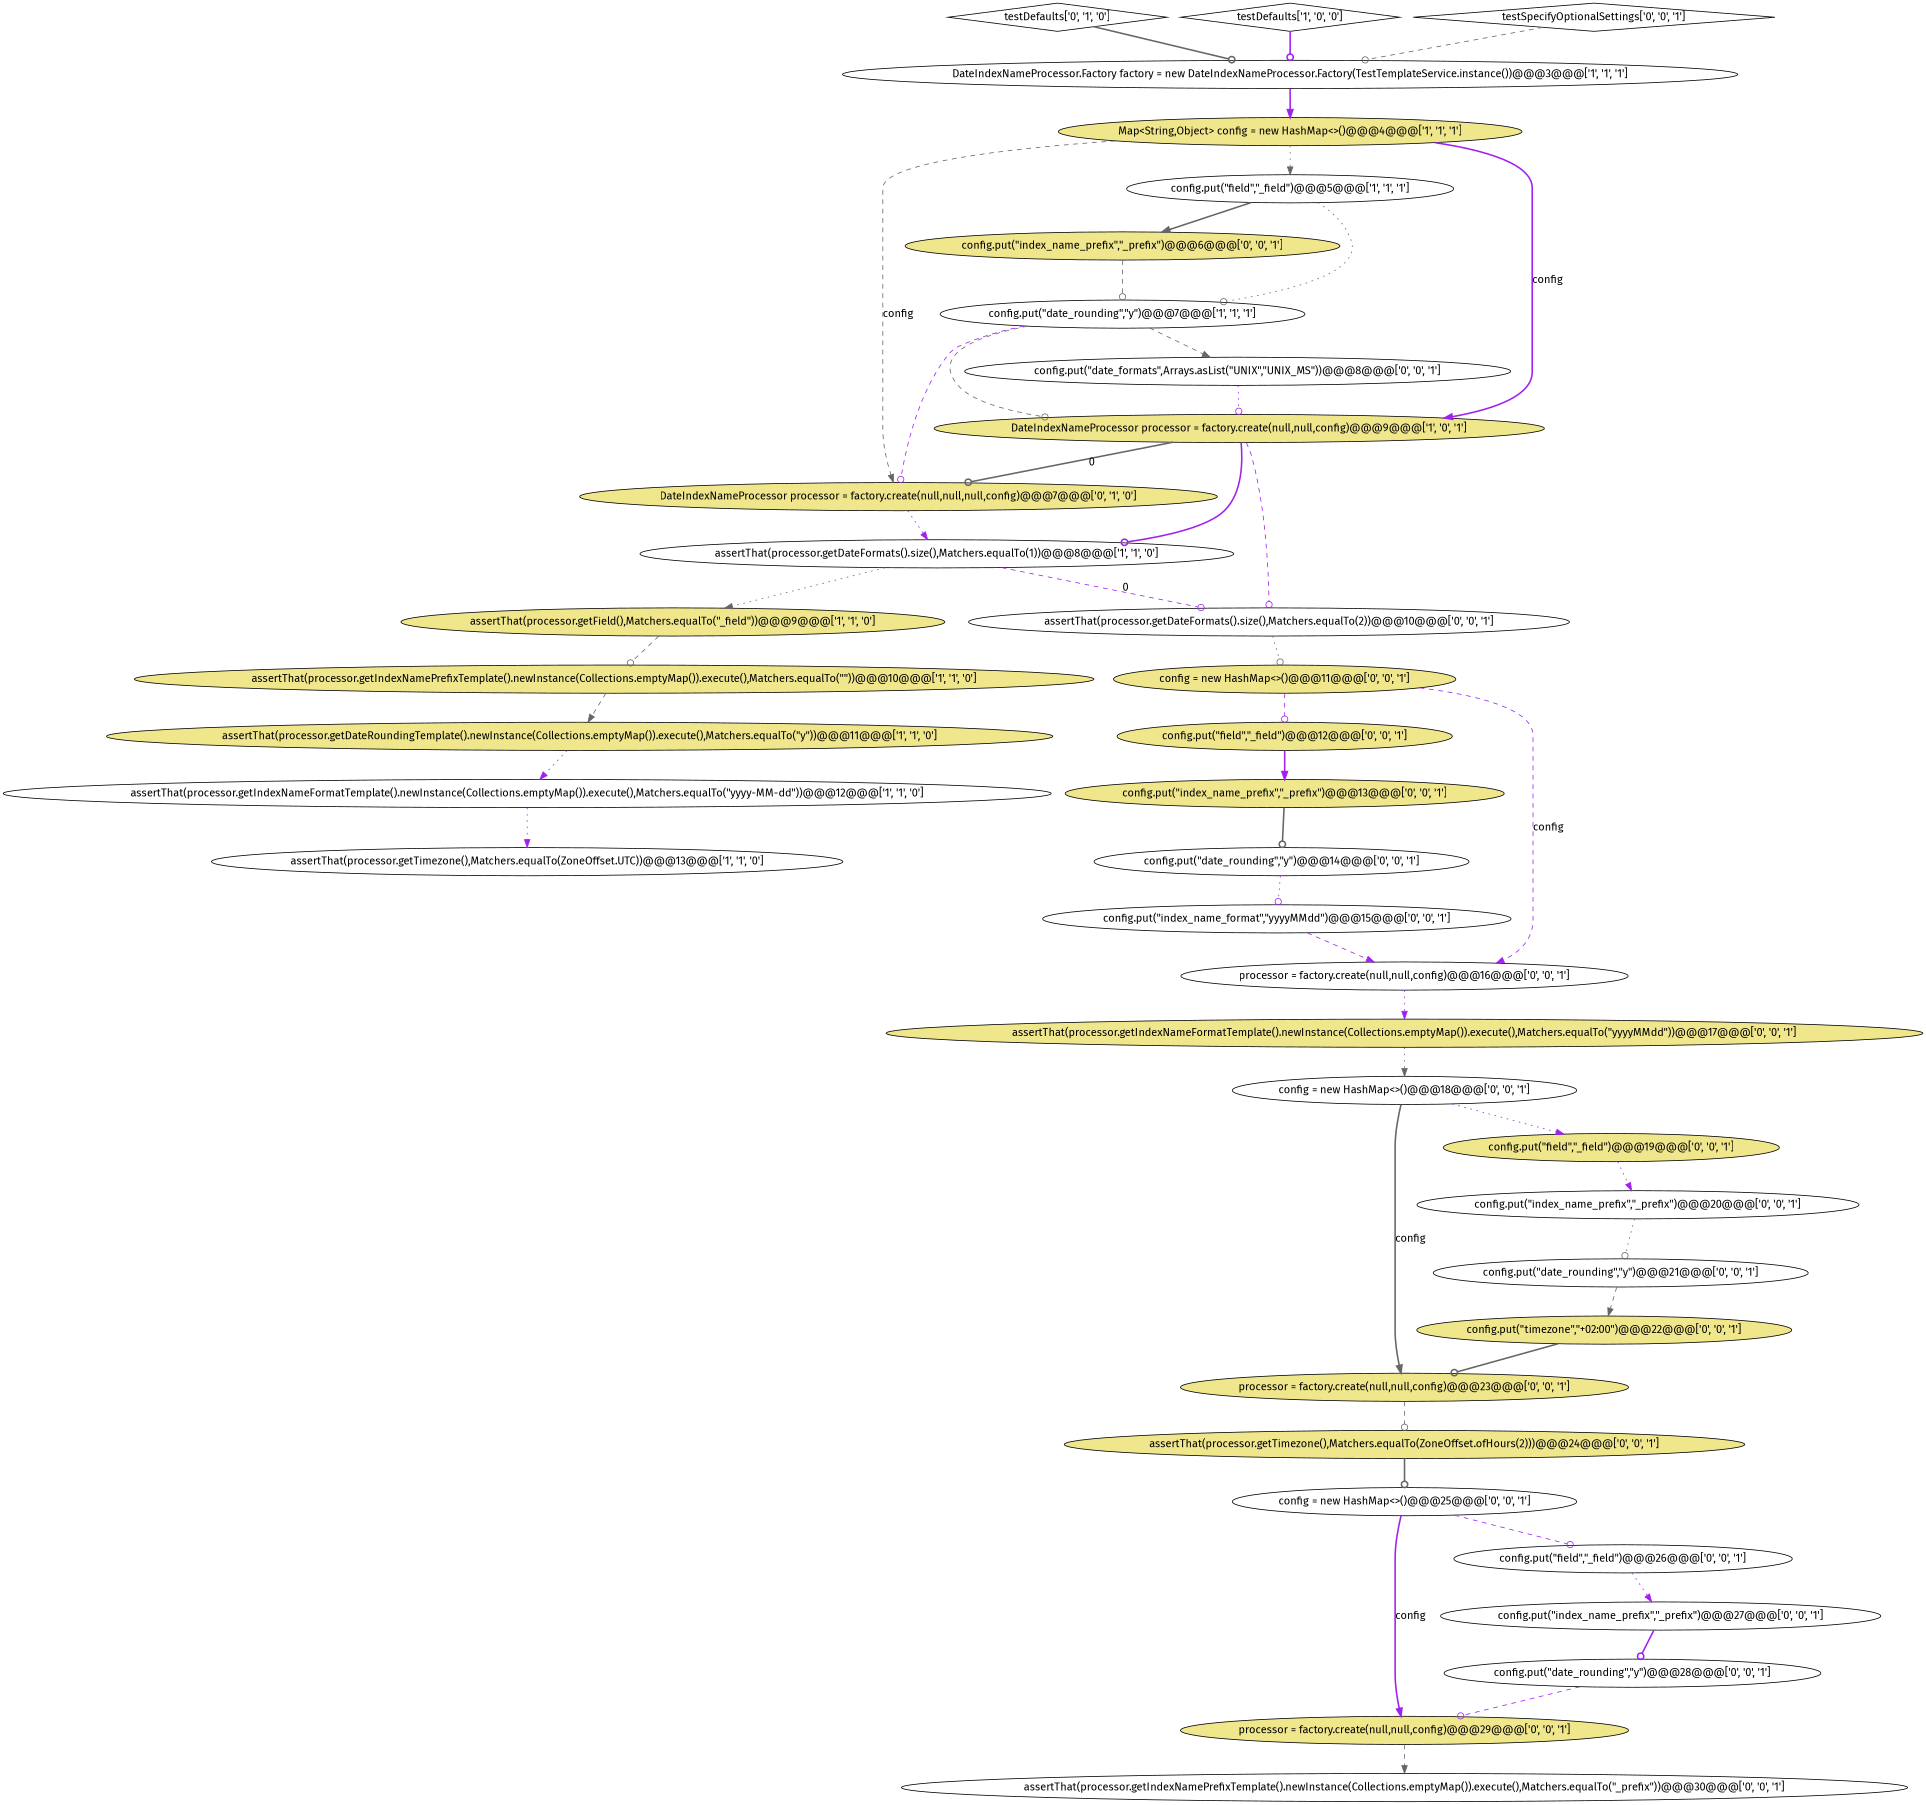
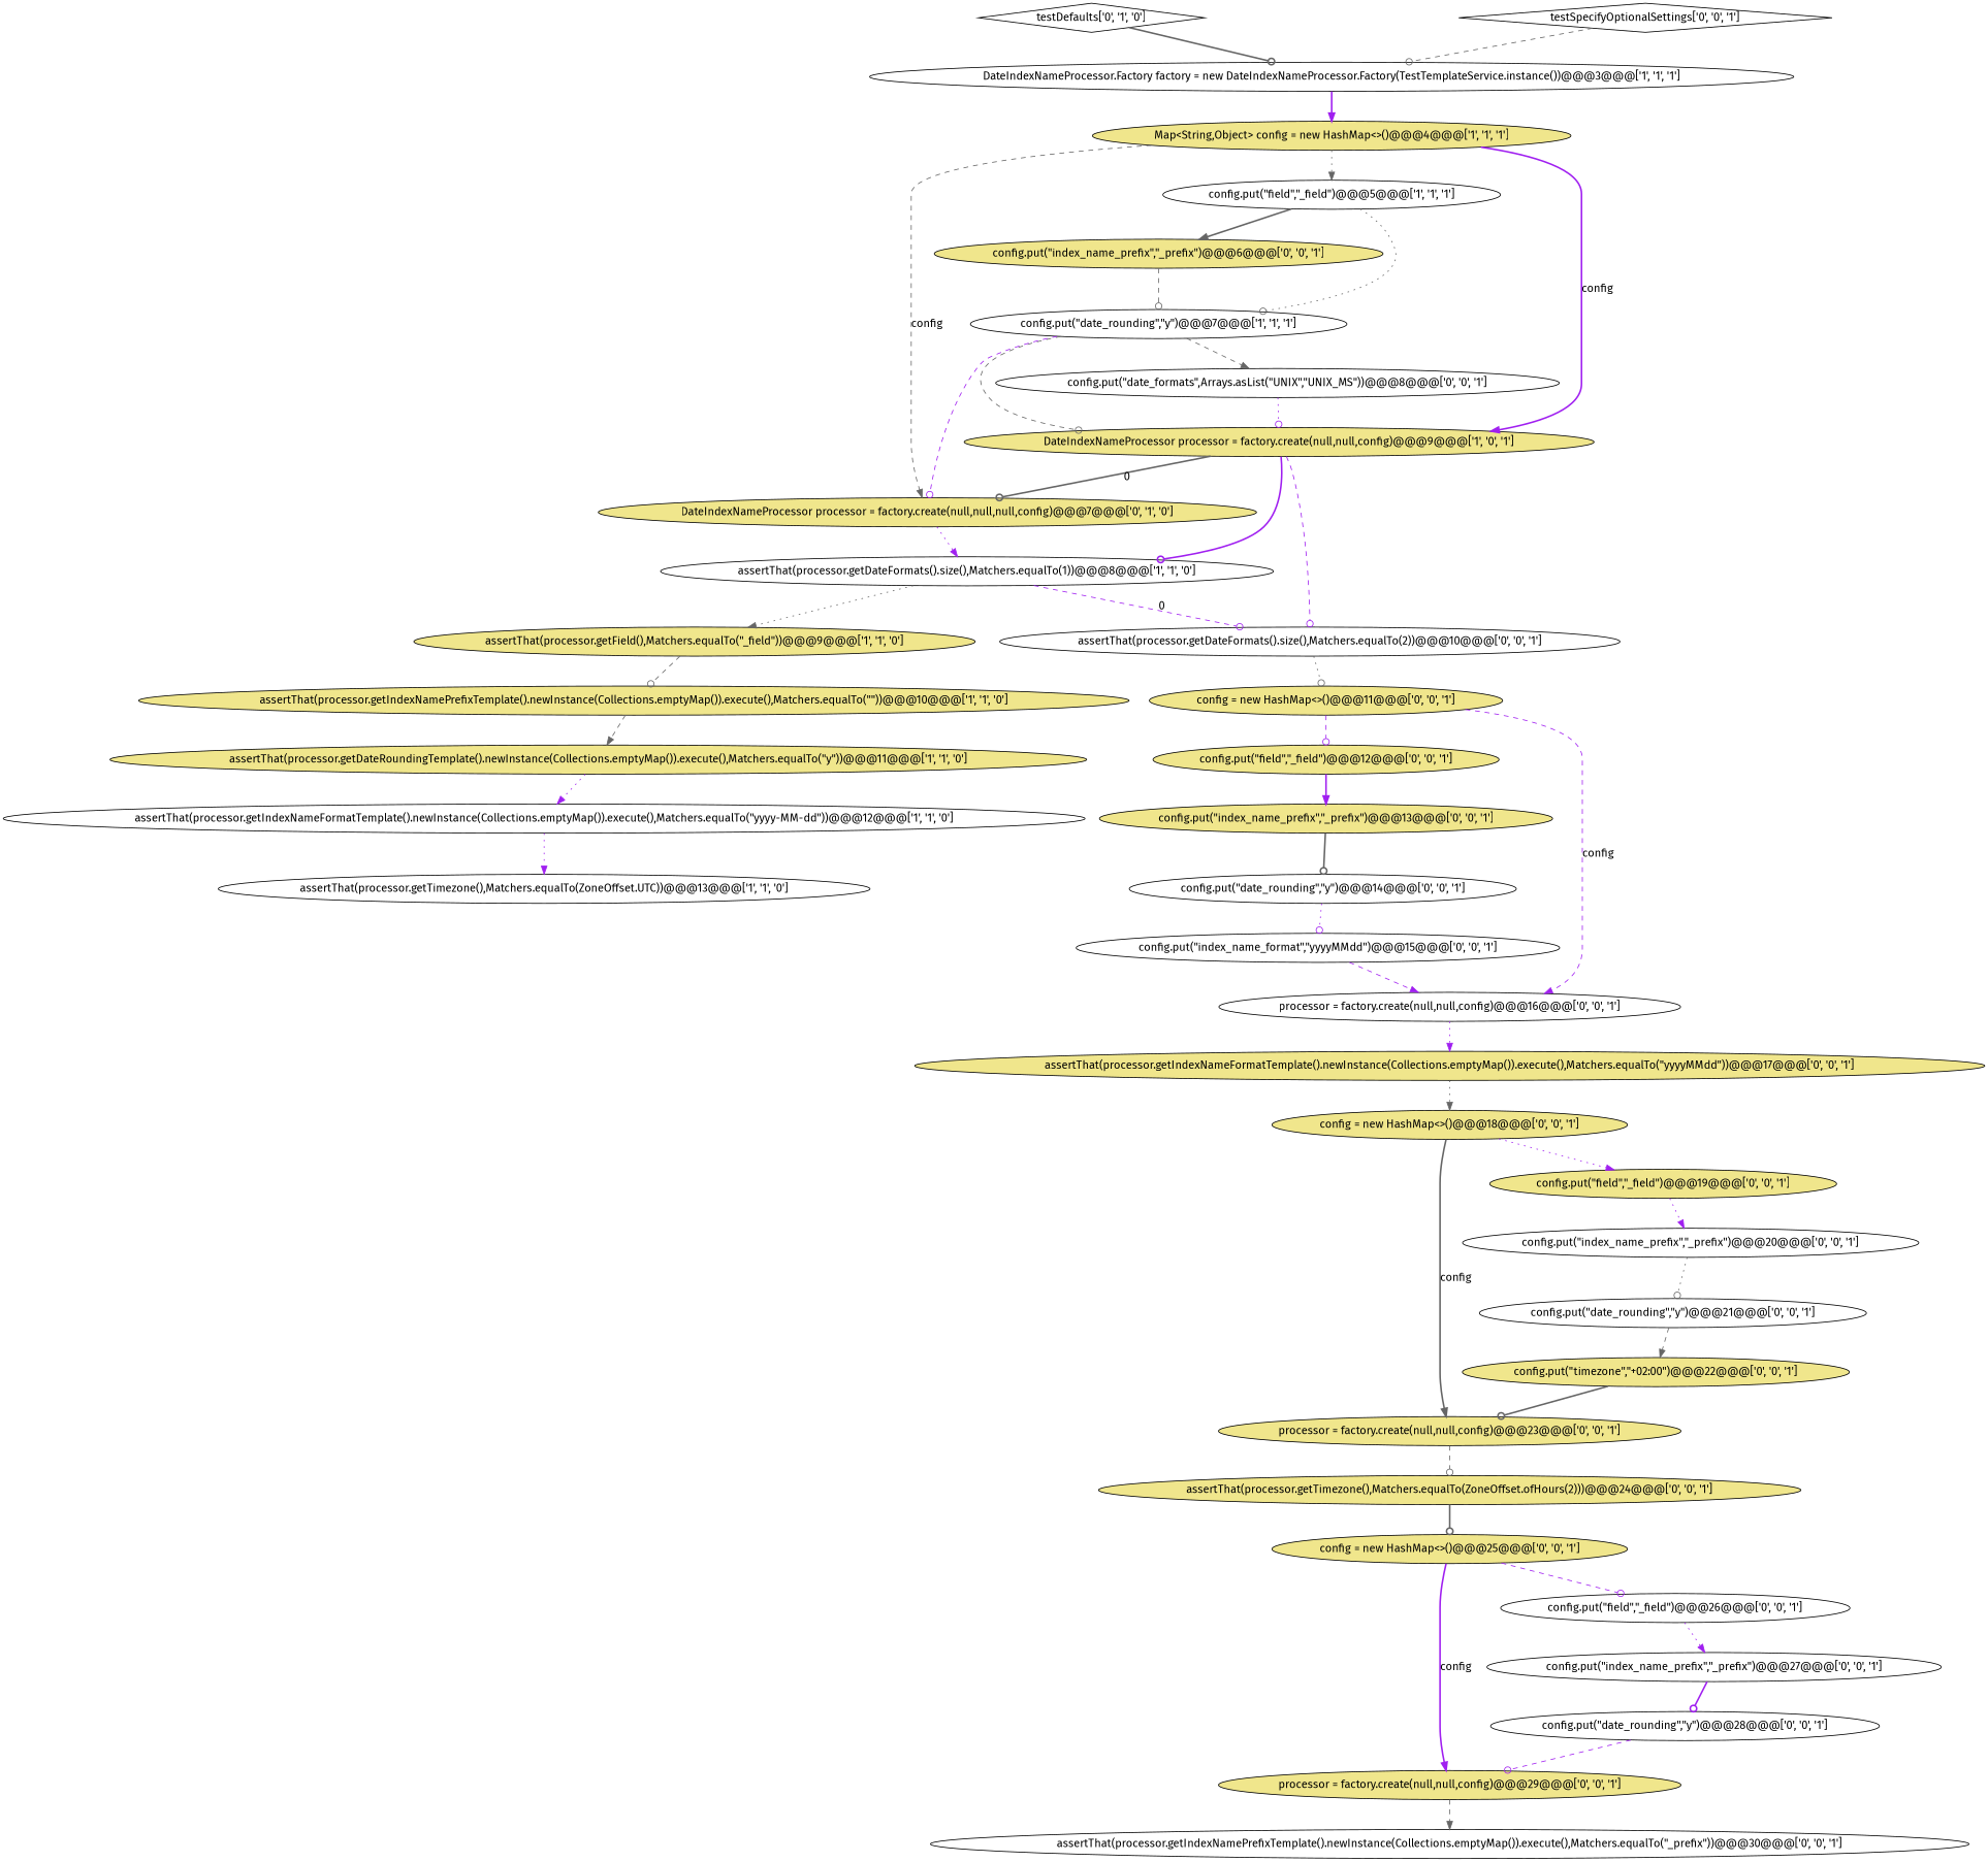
  digraph {
    fontname="Fira Sans"
    node [fillcolor=white fontname="Fira Sans" shape=ellipse style=filled]
    edge [arrowhead=odot color=purple fontname="Fira Sans" style=dashed]
    n1 [label="assertThat(processor.getDateFormats().size(),Matchers.equalTo(1))@@@8@@@['1', '1', '0']"]
    n2 [label="assertThat(processor.getDateFormats().size(),Matchers.equalTo(2))@@@10@@@['0', '0', '1']"]
    n3 [fillcolor=khaki label="assertThat(processor.getField(),Matchers.equalTo(\"_field\"))@@@9@@@['1', '1', '0']"]
    n4 [fillcolor=khaki label="config = new HashMap<>()@@@11@@@['0', '0', '1']"]
    n5 [fillcolor=khaki label="assertThat(processor.getIndexNamePrefixTemplate().newInstance(Collections.emptyMap()).execute(),Matchers.equalTo(\"\"))@@@10@@@['1', '1', '0']"]
    n6 [label="config.put(\"date_rounding\",\"y\")@@@28@@@['0', '0', '1']"]
    n7 [fillcolor=khaki label="processor = factory.create(null,null,config)@@@29@@@['0', '0', '1']"]
    n8 [label="assertThat(processor.getIndexNamePrefixTemplate().newInstance(Collections.emptyMap()).execute(),Matchers.equalTo(\"_prefix\"))@@@30@@@['0', '0', '1']"]
    n9 [label="config.put(\"date_rounding\",\"y\")@@@7@@@['1', '1', '1']"]
    n10 [fillcolor=khaki label="DateIndexNameProcessor processor = factory.create(null,null,config)@@@9@@@['1', '0', '1']"]
    n11 [fillcolor=khaki label="DateIndexNameProcessor processor = factory.create(null,null,null,config)@@@7@@@['0', '1', '0']"]
    n12 [label="config.put(\"date_formats\",Arrays.asList(\"UNIX\",\"UNIX_MS\"))@@@8@@@['0', '0', '1']"]
    n13 [fillcolor=khaki label="config.put(\"timezone\",\"+02:00\")@@@22@@@['0', '0', '1']"]
    n14 [fillcolor=khaki label="processor = factory.create(null,null,config)@@@23@@@['0', '0', '1']"]
    n15 [fillcolor=khaki label="assertThat(processor.getTimezone(),Matchers.equalTo(ZoneOffset.ofHours(2)))@@@24@@@['0', '0', '1']"]
    n16 [fillcolor=khaki label="config.put(\"index_name_prefix\",\"_prefix\")@@@13@@@['0', '0', '1']"]
    n17 [label="config.put(\"date_rounding\",\"y\")@@@14@@@['0', '0', '1']"]
    n18 [label="config.put(\"index_name_format\",\"yyyyMMdd\")@@@15@@@['0', '0', '1']"]
    n19 [label="processor = factory.create(null,null,config)@@@16@@@['0', '0', '1']"]
    n20 [fillcolor=khaki label="assertThat(processor.getIndexNameFormatTemplate().newInstance(Collections.emptyMap()).execute(),Matchers.equalTo(\"yyyyMMdd\"))@@@17@@@['0', '0', '1']"]
-   n21 [label="config = new HashMap<>()@@@18@@@['0', '0', '1']"]
+   n21 [fillcolor=khaki label="config = new HashMap<>()@@@18@@@['0', '0', '1']"]
    n22 [label="config.put(\"field\",\"_field\")@@@5@@@['1', '1', '1']"]
    n23 [fillcolor=khaki label="config.put(\"index_name_prefix\",\"_prefix\")@@@6@@@['0', '0', '1']"]
    n24 [fillcolor=khaki label="config.put(\"field\",\"_field\")@@@12@@@['0', '0', '1']"]
    n25 [label="config.put(\"index_name_prefix\",\"_prefix\")@@@20@@@['0', '0', '1']"]
    n26 [label="config.put(\"date_rounding\",\"y\")@@@21@@@['0', '0', '1']"]
-   n27 [label="config = new HashMap<>()@@@25@@@['0', '0', '1']"]
+   n27 [fillcolor=khaki label="config = new HashMap<>()@@@25@@@['0', '0', '1']"]
    n28 [label="config.put(\"field\",\"_field\")@@@26@@@['0', '0', '1']"]
    n29 [label="config.put(\"index_name_prefix\",\"_prefix\")@@@27@@@['0', '0', '1']"]
    n30 [fillcolor=khaki label="config.put(\"field\",\"_field\")@@@19@@@['0', '0', '1']"]
    n31 [label="assertThat(processor.getIndexNameFormatTemplate().newInstance(Collections.emptyMap()).execute(),Matchers.equalTo(\"yyyy-MM-dd\"))@@@12@@@['1', '1', '0']"]
    n32 [label="assertThat(processor.getTimezone(),Matchers.equalTo(ZoneOffset.UTC))@@@13@@@['1', '1', '0']"]
    n33 [fillcolor=khaki label="Map<String,Object> config = new HashMap<>()@@@4@@@['1', '1', '1']"]
    n34 [label="testDefaults['0', '1', '0']" shape=diamond]
    n35 [label="DateIndexNameProcessor.Factory factory = new DateIndexNameProcessor.Factory(TestTemplateService.instance())@@@3@@@['1', '1', '1']"]
    n36 [fillcolor=khaki label="assertThat(processor.getDateRoundingTemplate().newInstance(Collections.emptyMap()).execute(),Matchers.equalTo(\"y\"))@@@11@@@['1', '1', '0']"]
-   n37 [label="testDefaults['1', '0', '0']" shape=diamond]
    n38 [label="testSpecifyOptionalSettings['0', '0', '1']" shape=diamond]
    n1 -> n2 [label=0]
    n1 -> n3 [arrowhead=normal color=gray40 style=dotted]
    n2 -> n4 [color=gray40 style=dotted]
    n3 -> n5 [color=gray40]
    n4 -> n19 [arrowhead=normal label=config]
    n4 -> n24
    n5 -> n36 [arrowhead=normal color=gray40]
    n6 -> n7
    n7 -> n8 [arrowhead=normal color=gray40]
    n9 -> n10 [color=gray40]
    n9 -> n11
    n9 -> n12 [arrowhead=normal color=gray40]
    n10 -> n1 [style=bold]
    n10 -> n2
    n10 -> n11 [color=gray40 label=0 style=bold]
    n11 -> n1 [arrowhead=normal style=dotted]
    n12 -> n10 [style=dotted]
    n13 -> n14 [color=gray40 style=bold]
    n14 -> n15 [color=gray40]
    n15 -> n27 [color=gray40 style=bold]
    n16 -> n17 [color=gray40 style=bold]
    n17 -> n18 [style=dotted]
    n18 -> n19 [arrowhead=normal]
    n19 -> n20 [arrowhead=normal style=dotted]
    n20 -> n21 [arrowhead=normal color=gray40 style=dotted]
    n21 -> n14 [arrowhead=normal color=gray40 label=config style=bold]
    n21 -> n30 [arrowhead=normal style=dotted]
    n22 -> n9 [color=gray40 style=dotted]
    n22 -> n23 [arrowhead=normal color=gray40 style=bold]
    n23 -> n9 [color=gray40]
    n24 -> n16 [arrowhead=normal style=bold]
    n25 -> n26 [color=gray40 style=dotted]
    n26 -> n13 [arrowhead=normal color=gray40]
    n27 -> n7 [arrowhead=normal label=config style=bold]
    n27 -> n28
    n28 -> n29 [arrowhead=normal style=dotted]
    n29 -> n6 [style=bold]
    n30 -> n25 [arrowhead=normal style=dotted]
    n31 -> n32 [arrowhead=normal style=dotted]
    n33 -> n10 [arrowhead=normal label=config style=bold]
    n33 -> n11 [arrowhead=normal color=gray40 label=config]
    n33 -> n22 [arrowhead=normal color=gray40 style=dotted]
    n34 -> n35 [color=gray40 style=bold]
    n35 -> n33 [arrowhead=normal style=bold]
    n36 -> n31 [arrowhead=normal style=dotted]
-   n37 -> n35 [style=bold]
    n38 -> n35 [color=gray40]
  }
